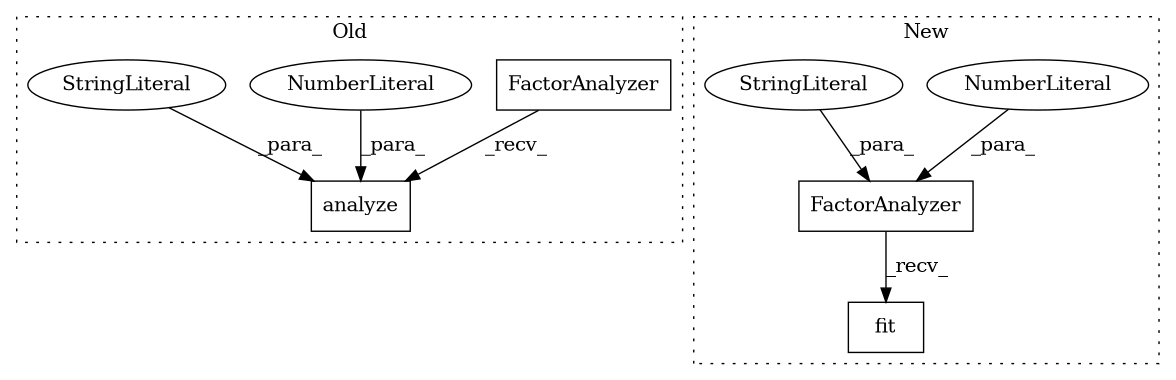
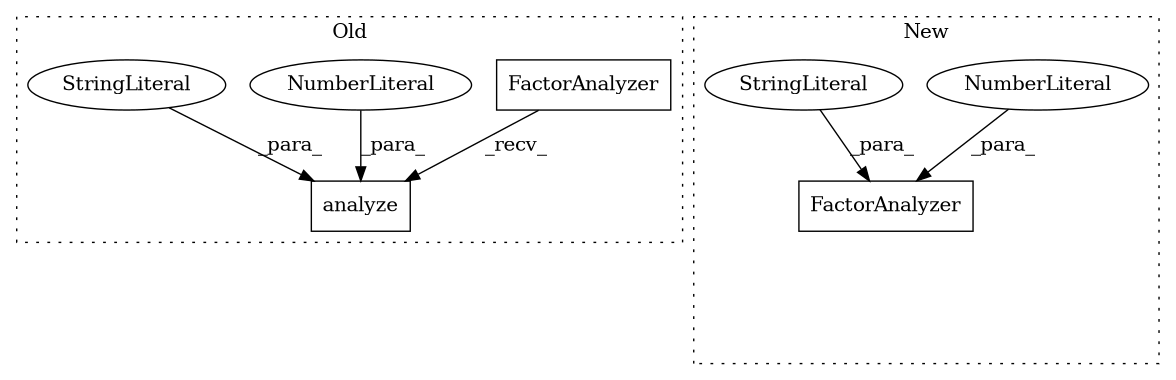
  digraph {
    node [a=32 l=1 shape=box]
    n1 [l=16 label=FactorAnalyzer s=2986]
    n2 [l="8,1" label=analyze s="3011,3037"]
    n3 [a=34 label=NumberLiteral s=3024 shape=ellipse]
    n4 [a=45 l=6 label=StringLiteral s=3031 shape=ellipse]
-   n5 [l="4,1" label=fit s="3050,3058"]
    n6 [l="15,1" label=FactorAnalyzer s="3012,3040"]
    n7 [a=34 label=NumberLiteral s=3039 shape=ellipse]
    n8 [a=45 l=6 label=StringLiteral s=3032 shape=ellipse]
    subgraph cluster_1 {
      label=Old
      style=dotted
      n1
      n2
      n3
      n4
    }
    subgraph cluster_2 {
      label=New
      style=dotted
-     n5
      n6
      n7
      n8
    }
    n1 -> n2 [label=_recv_]
    n3 -> n2 [label=_para_]
    n4 -> n2 [label=_para_]
-   n6 -> n5 [label=_recv_]
    n7 -> n6 [label=_para_]
    n8 -> n6 [label=_para_]
  }
